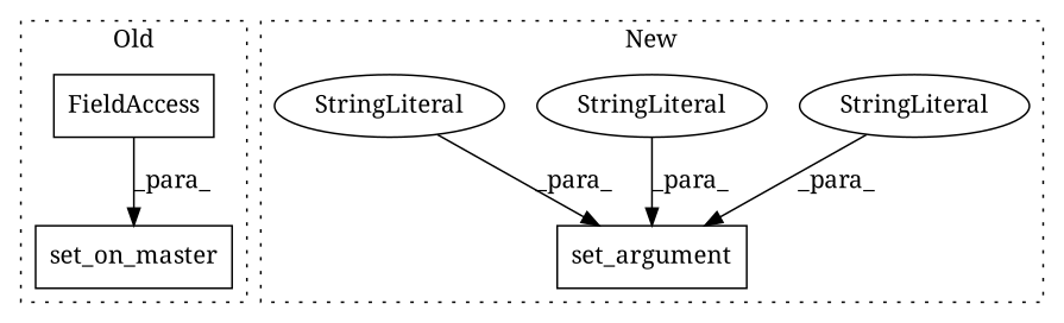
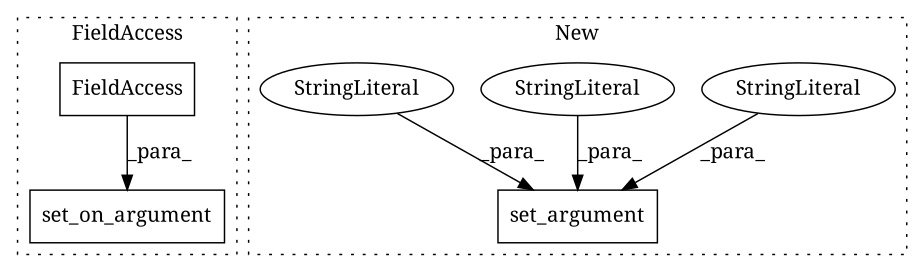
  digraph {
    fontname="Noto Serif"
    node [a=45 fontname="Noto Serif" shape=box]
    edge [fontname="Noto Serif"]
-   n1 [a=32 l="14,1" label=set_on_master s="3475,3505"]
+   n1 [a=32 l="14,1" label=set_on_argument s="3475,3505"]
    n2 [a=22 l=16 label=FieldAccess s=3489]
    n3 [a=32 l="13,1" label=set_argument s="2954,3127"]
    n4 [l=130 label=StringLiteral s=2984 shape=ellipse]
    n5 [l=4 label=StringLiteral s=2967 shape=ellipse]
    n6 [l=11 label=StringLiteral s=2972 shape=ellipse]
    subgraph cluster_1 {
-     label=Old
+     label=FieldAccess
      style=dotted
      n1
      n2
    }
    subgraph cluster_2 {
      label=New
      style=dotted
      n3
      n4
      n5
      n6
    }
    n2 -> n1 [label=_para_]
    n4 -> n3 [label=_para_]
    n5 -> n3 [label=_para_]
    n6 -> n3 [label=_para_]
  }
